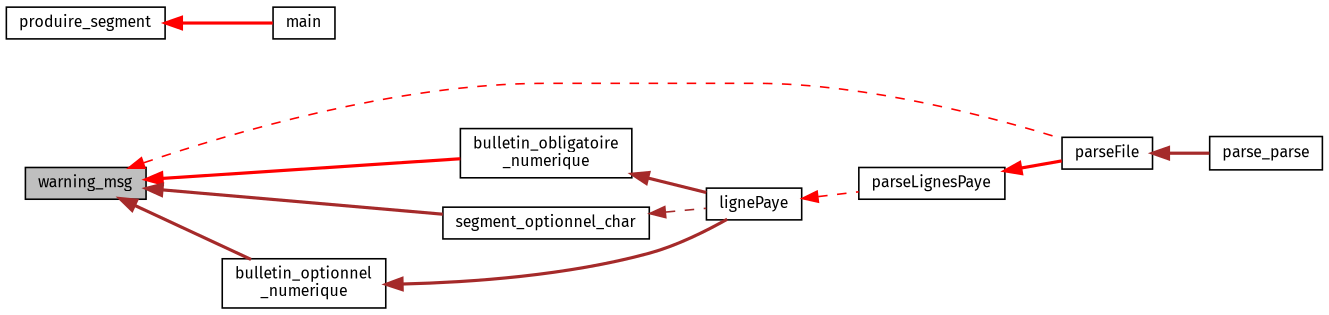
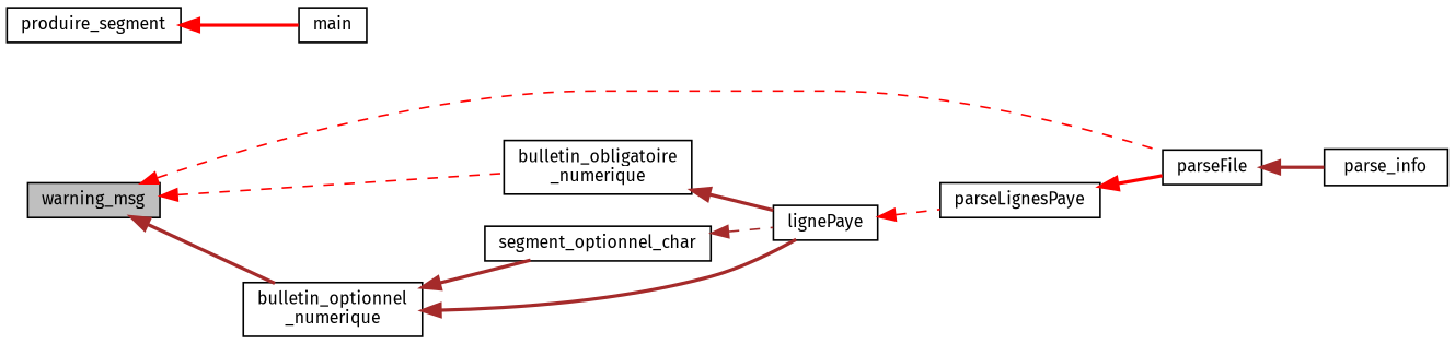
  digraph {
    fontname="Fira Sans"
    rankdir=LR
    node [color=black fillcolor=white fontname="Fira Sans" fontsize=10 shape=record style=filled]
    edge [color=brown dir=back fontname="Fira Sans" fontsize=10 labelfontname=Helvetica labelfontsize=10 style=bold]
    n1 [fillcolor=grey75 fontcolor=black height=0.2 label=warning_msg width=0.4]
    n2 [height=0.2 label=parseFile width=0.4]
    n3 [height=0.2 label="bulletin_obligatoire\l_numerique" width=0.4]
    n4 [height=0.2 label=segment_optionnel_char width=0.4]
    n5 [height=0.2 label="bulletin_optionnel\l_numerique" width=0.4]
-   n6 [height=0.2 label=parse_parse width=0.4]
+   n6 [height=0.2 label=parse_info width=0.4]
    n7 [height=0.2 label=lignePaye width=0.4]
    n8 [height=0.2 label=parseLignesPaye width=0.4]
    n9 [height=0.2 label=produire_segment width=0.4]
    n10 [height=0.2 label=main width=0.4]
    n1 -> n2 [color=red style=dashed]
-   n1 -> n3 [color=red]
-   n1 -> n4
+   n1 -> n3 [color=red style=dashed]
+   n5 -> n4
    n1 -> n5
    n2 -> n6
    n3 -> n7
    n4 -> n7 [style=dashed]
    n5 -> n7
    n7 -> n8 [color=red style=dashed]
    n8 -> n2 [color=red]
    n9 -> n10 [color=red]
  }
